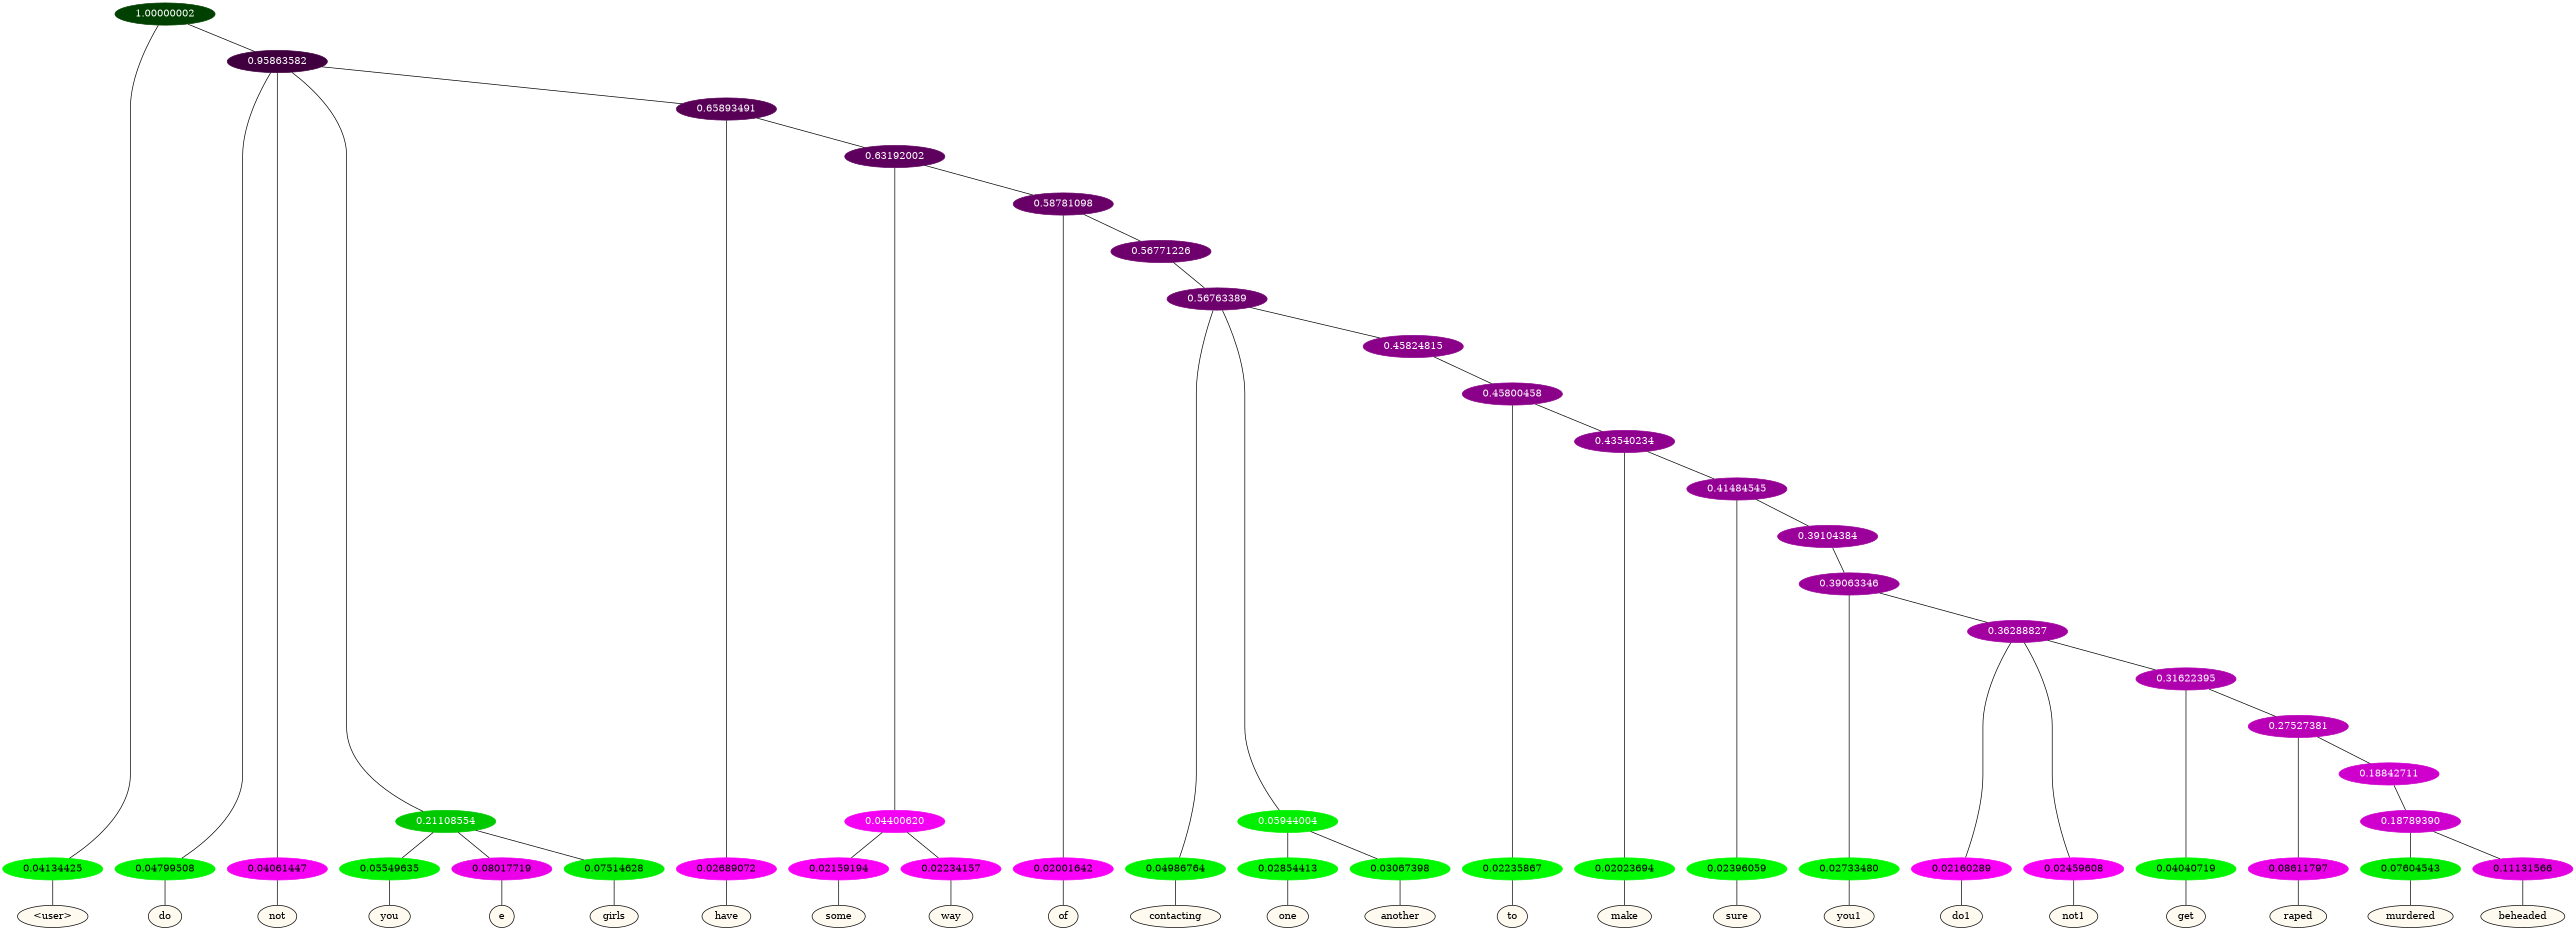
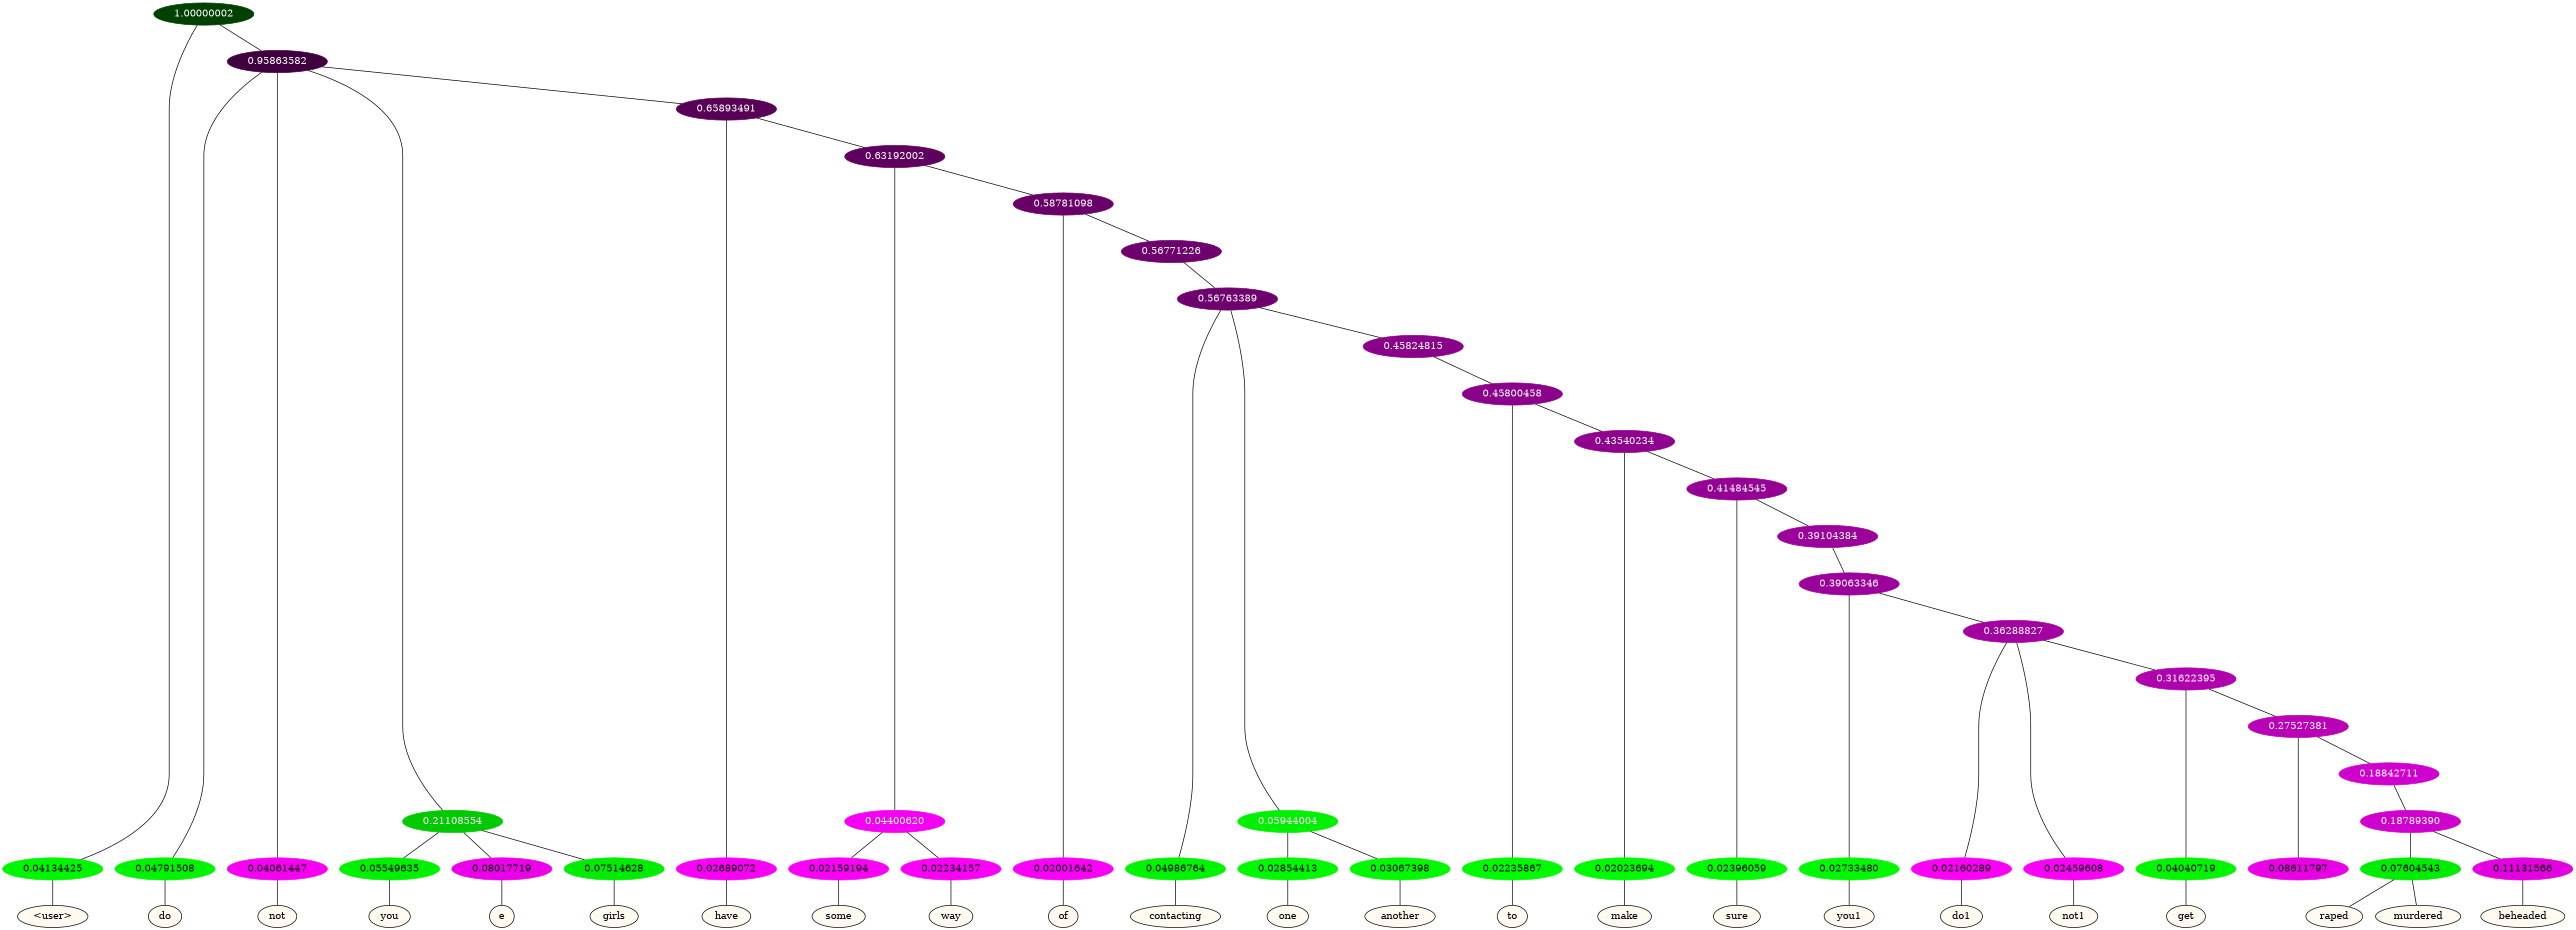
  graph {
    node [color=black format=png nodesep=0.001 ordering=out overlap_scaling=0.01 ranksep=0.001 style=filled]
    n1 [fillcolor=floralwhite height=0.15 label="\<user\>" style="filled,solid" width=0.15]
    n2 [fillcolor=floralwhite height=0.15 label=do style="filled,solid" width=0.15]
    n3 [fillcolor=floralwhite height=0.15 label=not style="filled,solid" width=0.15]
    n4 [fillcolor=floralwhite height=0.15 label=you style="filled,solid" width=0.15]
    n5 [fillcolor=floralwhite height=0.15 label=e style="filled,solid" width=0.15]
    n6 [fillcolor=floralwhite height=0.15 label=girls style="filled,solid" width=0.15]
    n7 [fillcolor=floralwhite height=0.15 label=have style="filled,solid" width=0.15]
    n8 [fillcolor=floralwhite height=0.15 label=some style="filled,solid" width=0.15]
    n9 [fillcolor=floralwhite height=0.15 label=way style="filled,solid" width=0.15]
    n10 [fillcolor=floralwhite height=0.15 label=of style="filled,solid" width=0.15]
    n11 [fillcolor=floralwhite height=0.15 label=contacting style="filled,solid" width=0.15]
    n12 [fillcolor=floralwhite height=0.15 label=one style="filled,solid" width=0.15]
    n13 [fillcolor=floralwhite height=0.15 label=another style="filled,solid" width=0.15]
    n14 [fillcolor=floralwhite height=0.15 label=to style="filled,solid" width=0.15]
    n15 [fillcolor=floralwhite height=0.15 label=make style="filled,solid" width=0.15]
    n16 [fillcolor=floralwhite height=0.15 label=sure style="filled,solid" width=0.15]
    n17 [fillcolor=floralwhite height=0.15 label=you1 style="filled,solid" width=0.15]
    n18 [fillcolor=floralwhite height=0.15 label=do1 style="filled,solid" width=0.15]
    n19 [fillcolor=floralwhite height=0.15 label=not1 style="filled,solid" width=0.15]
    n20 [fillcolor=floralwhite height=0.15 label=get style="filled,solid" width=0.15]
    n21 [fillcolor=floralwhite height=0.15 label=raped style="filled,solid" width=0.15]
    n22 [fillcolor=floralwhite height=0.15 label=murdered style="filled,solid" width=0.15]
    n23 [fillcolor=floralwhite height=0.15 label=beheaded style="filled,solid" width=0.15]
    n24 [color="0.334 1.000 0.959" fontcolor=black height=0.15 label=0.04134425 width=0.15]
-   n25 [color="0.334 1.000 0.952" fontcolor=black height=0.15 label=0.04799508 width=0.15]
+   n25 [color="0.334 1.000 0.952" fontcolor=black height=0.15 label=0.04791508 width=0.15]
    n26 [color="0.835 1.000 0.959" fontcolor=black height=0.15 label=0.04061447 width=0.15]
    n27 [color="0.334 1.000 0.945" fontcolor=black height=0.15 label=0.05549635 width=0.15]
    n28 [color="0.835 1.000 0.920" fontcolor=black height=0.15 label=0.08017719 width=0.15]
    n29 [color="0.334 1.000 0.925" fontcolor=black height=0.15 label=0.07514628 width=0.15]
    n30 [color="0.835 1.000 0.973" fontcolor=black height=0.15 label=0.02689072 width=0.15]
    n31 [color="0.835 1.000 0.978" fontcolor=black height=0.15 label=0.02159194 width=0.15]
    n32 [color="0.835 1.000 0.978" fontcolor=black height=0.15 label=0.02234157 width=0.15]
    n33 [color="0.835 1.000 0.980" fontcolor=black height=0.15 label=0.02001642 width=0.15]
    n34 [color="0.334 1.000 0.950" fontcolor=black height=0.15 label=0.04986764 width=0.15]
    n35 [color="0.334 1.000 0.971" fontcolor=black height=0.15 label=0.02854413 width=0.15]
    n36 [color="0.334 1.000 0.969" fontcolor=black height=0.15 label=0.03067398 width=0.15]
    n37 [color="0.334 1.000 0.978" fontcolor=black height=0.15 label=0.02235867 width=0.15]
    n38 [color="0.334 1.000 0.980" fontcolor=black height=0.15 label=0.02023694 width=0.15]
    n39 [color="0.334 1.000 0.977" fontcolor=black height=0.15 label=0.02396059 width=0.15]
    n40 [color="0.334 1.000 0.973" fontcolor=black height=0.15 label=0.02733480 width=0.15]
    n41 [color="0.835 1.000 0.978" fontcolor=black height=0.15 label=0.02160289 width=0.15]
    n42 [color="0.835 1.000 0.975" fontcolor=black height=0.15 label=0.02459608 width=0.15]
    n43 [color="0.334 1.000 0.960" fontcolor=black height=0.15 label=0.04040719 width=0.15]
    n44 [color="0.835 1.000 0.914" fontcolor=black height=0.15 label=0.08611797 width=0.15]
    n45 [color="0.334 1.000 0.924" fontcolor=black height=0.15 label=0.07604543 width=0.15]
    n46 [color="0.835 1.000 0.889" fontcolor=black height=0.15 label=0.11131566 width=0.15]
    n47 [color="0.334 1.000 0.250" fontcolor=grey99 height=0.15 label=1.00000002 width=0.15]
    n48 [color="0.835 1.000 0.250" fontcolor=grey99 height=0.15 label=0.95863582 width=0.15]
    n49 [color="0.334 1.000 0.789" fontcolor=grey99 height=0.15 label=0.21108554 width=0.15]
    n50 [color="0.835 1.000 0.341" fontcolor=grey99 height=0.15 label=0.65893491 width=0.15]
    n51 [color="0.835 1.000 0.368" fontcolor=grey99 height=0.15 label=0.63192002 width=0.15]
    n52 [color="0.835 1.000 0.956" fontcolor=grey99 height=0.15 label=0.04400620 width=0.15]
    n53 [color="0.835 1.000 0.412" fontcolor=grey99 height=0.15 label=0.58781098 width=0.15]
    n54 [color="0.835 1.000 0.432" fontcolor=grey99 height=0.15 label=0.56771226 width=0.15]
    n55 [color="0.835 1.000 0.432" fontcolor=grey99 height=0.15 label=0.56763389 width=0.15]
    n56 [color="0.334 1.000 0.941" fontcolor=grey99 height=0.15 label=0.05944004 width=0.15]
    n57 [color="0.835 1.000 0.542" fontcolor=grey99 height=0.15 label=0.45824815 width=0.15]
    n58 [color="0.835 1.000 0.542" fontcolor=grey99 height=0.15 label=0.45800458 width=0.15]
    n59 [color="0.835 1.000 0.565" fontcolor=grey99 height=0.15 label=0.43540234 width=0.15]
    n60 [color="0.835 1.000 0.585" fontcolor=grey99 height=0.15 label=0.41484545 width=0.15]
    n61 [color="0.835 1.000 0.609" fontcolor=grey99 height=0.15 label=0.39104384 width=0.15]
    n62 [color="0.835 1.000 0.609" fontcolor=grey99 height=0.15 label=0.39063346 width=0.15]
    n63 [color="0.835 1.000 0.637" fontcolor=grey99 height=0.15 label=0.36288827 width=0.15]
    n64 [color="0.835 1.000 0.684" fontcolor=grey99 height=0.15 label=0.31622395 width=0.15]
    n65 [color="0.835 1.000 0.725" fontcolor=grey99 height=0.15 label=0.27527381 width=0.15]
    n66 [color="0.835 1.000 0.812" fontcolor=grey99 height=0.15 label=0.18842711 width=0.15]
    n67 [color="0.835 1.000 0.812" fontcolor=grey99 height=0.15 label=0.18789390 width=0.15]
    subgraph sub_1 {
      rank=same
      n1
      n2
      n3
      n4
      n5
      n6
      n7
      n8
      n9
      n10
      n11
      n12
      n13
      n14
      n15
      n16
      n17
      n18
      n19
      n20
      n21
      n22
      n23
    }
    subgraph sub_2 {
      rank=same
      n24
      n25
      n26
      n27
      n28
      n29
      n30
      n31
      n32
      n33
      n34
      n35
      n36
      n37
      n38
      n39
      n40
      n41
      n42
      n43
      n44
      n45
      n46
    }
    n24 -- n1
    n25 -- n2
    n26 -- n3
    n27 -- n4
    n28 -- n5
    n29 -- n6
    n30 -- n7
    n31 -- n8
    n32 -- n9
    n33 -- n10
    n34 -- n11
    n35 -- n12
    n36 -- n13
    n37 -- n14
    n38 -- n15
    n39 -- n16
    n40 -- n17
    n41 -- n18
    n42 -- n19
    n43 -- n20
-   n44 -- n21
+   n45 -- n21
    n45 -- n22
    n46 -- n23
    n47 -- n24
    n47 -- n48
    n48 -- n25
    n48 -- n26
    n48 -- n49
    n48 -- n50
    n49 -- n27
    n49 -- n28
    n49 -- n29
    n50 -- n30
    n50 -- n51
    n51 -- n52
    n51 -- n53
    n52 -- n31
    n52 -- n32
    n53 -- n33
    n53 -- n54
    n54 -- n55
    n55 -- n34
    n55 -- n56
    n55 -- n57
    n56 -- n35
    n56 -- n36
    n57 -- n58
    n58 -- n37
    n58 -- n59
    n59 -- n38
    n59 -- n60
    n60 -- n39
    n60 -- n61
    n61 -- n62
    n62 -- n40
    n62 -- n63
    n63 -- n41
    n63 -- n42
    n63 -- n64
    n64 -- n43
    n64 -- n65
    n65 -- n44
    n65 -- n66
    n66 -- n67
    n67 -- n45
    n67 -- n46
  }
